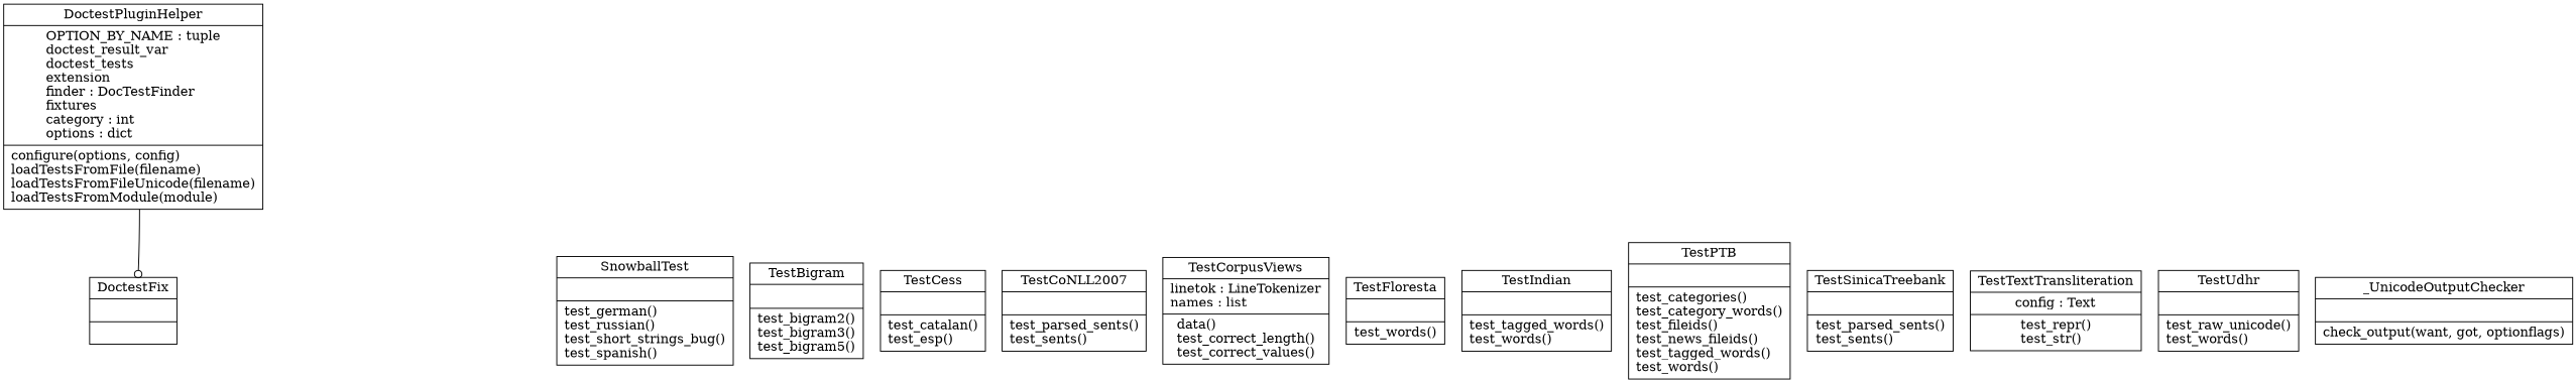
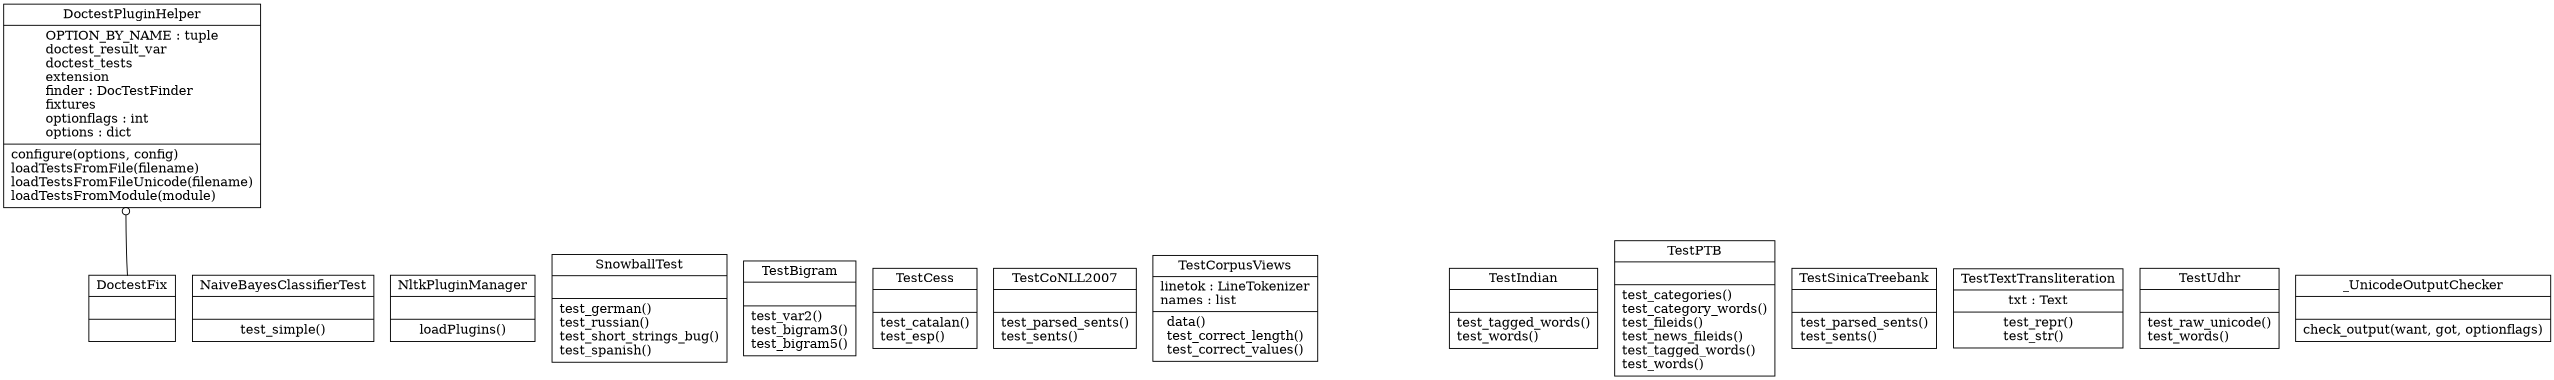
  digraph {
    rankdir=BT
    node [color=black fontcolor=black shape=record style=solid]
    n1 [label=<{DoctestFix|<br ALIGN="LEFT"/>|}>]
-   n2 [label=<{DoctestPluginHelper|OPTION_BY_NAME : tuple<br ALIGN="LEFT"/>doctest_result_var<br ALIGN="LEFT"/>doctest_tests<br ALIGN="LEFT"/>extension<br ALIGN="LEFT"/>finder : DocTestFinder<br ALIGN="LEFT"/>fixtures<br ALIGN="LEFT"/>category : int<br ALIGN="LEFT"/>options : dict<br ALIGN="LEFT"/>|configure(options, config)<br ALIGN="LEFT"/>loadTestsFromFile(filename)<br ALIGN="LEFT"/>loadTestsFromFileUnicode(filename)<br ALIGN="LEFT"/>loadTestsFromModule(module)<br ALIGN="LEFT"/>}>]
+   n2 [label=<{DoctestPluginHelper|OPTION_BY_NAME : tuple<br ALIGN="LEFT"/>doctest_result_var<br ALIGN="LEFT"/>doctest_tests<br ALIGN="LEFT"/>extension<br ALIGN="LEFT"/>finder : DocTestFinder<br ALIGN="LEFT"/>fixtures<br ALIGN="LEFT"/>optionflags : int<br ALIGN="LEFT"/>options : dict<br ALIGN="LEFT"/>|configure(options, config)<br ALIGN="LEFT"/>loadTestsFromFile(filename)<br ALIGN="LEFT"/>loadTestsFromFileUnicode(filename)<br ALIGN="LEFT"/>loadTestsFromModule(module)<br ALIGN="LEFT"/>}>]
+   n3 [label=<{NaiveBayesClassifierTest|<br ALIGN="LEFT"/>|test_simple()<br ALIGN="LEFT"/>}>]
+   n4 [label=<{NltkPluginManager|<br ALIGN="LEFT"/>|loadPlugins()<br ALIGN="LEFT"/>}>]
    n5 [label=<{SnowballTest|<br ALIGN="LEFT"/>|test_german()<br ALIGN="LEFT"/>test_russian()<br ALIGN="LEFT"/>test_short_strings_bug()<br ALIGN="LEFT"/>test_spanish()<br ALIGN="LEFT"/>}>]
-   n6 [label=<{TestBigram|<br ALIGN="LEFT"/>|test_bigram2()<br ALIGN="LEFT"/>test_bigram3()<br ALIGN="LEFT"/>test_bigram5()<br ALIGN="LEFT"/>}>]
+   n6 [label=<{TestBigram|<br ALIGN="LEFT"/>|test_var2()<br ALIGN="LEFT"/>test_bigram3()<br ALIGN="LEFT"/>test_bigram5()<br ALIGN="LEFT"/>}>]
    n7 [label=<{TestCess|<br ALIGN="LEFT"/>|test_catalan()<br ALIGN="LEFT"/>test_esp()<br ALIGN="LEFT"/>}>]
    n8 [label=<{TestCoNLL2007|<br ALIGN="LEFT"/>|test_parsed_sents()<br ALIGN="LEFT"/>test_sents()<br ALIGN="LEFT"/>}>]
    n9 [label=<{TestCorpusViews|linetok : LineTokenizer<br ALIGN="LEFT"/>names : list<br ALIGN="LEFT"/>|data()<br ALIGN="LEFT"/>test_correct_length()<br ALIGN="LEFT"/>test_correct_values()<br ALIGN="LEFT"/>}>]
-   n10 [label=<{TestFloresta|<br ALIGN="LEFT"/>|test_words()<br ALIGN="LEFT"/>}>]
    n11 [label=<{TestIndian|<br ALIGN="LEFT"/>|test_tagged_words()<br ALIGN="LEFT"/>test_words()<br ALIGN="LEFT"/>}>]
    n12 [label=<{TestPTB|<br ALIGN="LEFT"/>|test_categories()<br ALIGN="LEFT"/>test_category_words()<br ALIGN="LEFT"/>test_fileids()<br ALIGN="LEFT"/>test_news_fileids()<br ALIGN="LEFT"/>test_tagged_words()<br ALIGN="LEFT"/>test_words()<br ALIGN="LEFT"/>}>]
    n13 [label=<{TestSinicaTreebank|<br ALIGN="LEFT"/>|test_parsed_sents()<br ALIGN="LEFT"/>test_sents()<br ALIGN="LEFT"/>}>]
-   n14 [label=<{TestTextTransliteration|config : Text<br ALIGN="LEFT"/>|test_repr()<br ALIGN="LEFT"/>test_str()<br ALIGN="LEFT"/>}>]
+   n14 [label=<{TestTextTransliteration|txt : Text<br ALIGN="LEFT"/>|test_repr()<br ALIGN="LEFT"/>test_str()<br ALIGN="LEFT"/>}>]
    n15 [label=<{TestUdhr|<br ALIGN="LEFT"/>|test_raw_unicode()<br ALIGN="LEFT"/>test_words()<br ALIGN="LEFT"/>}>]
    n16 [label=<{_UnicodeOutputChecker|<br ALIGN="LEFT"/>|check_output(want, got, optionflags)<br ALIGN="LEFT"/>}>]
-   n2 -> n1 [arrowhead=odot arrowtail=none]
+   n1 -> n2 [arrowhead=odot arrowtail=none]
  }
